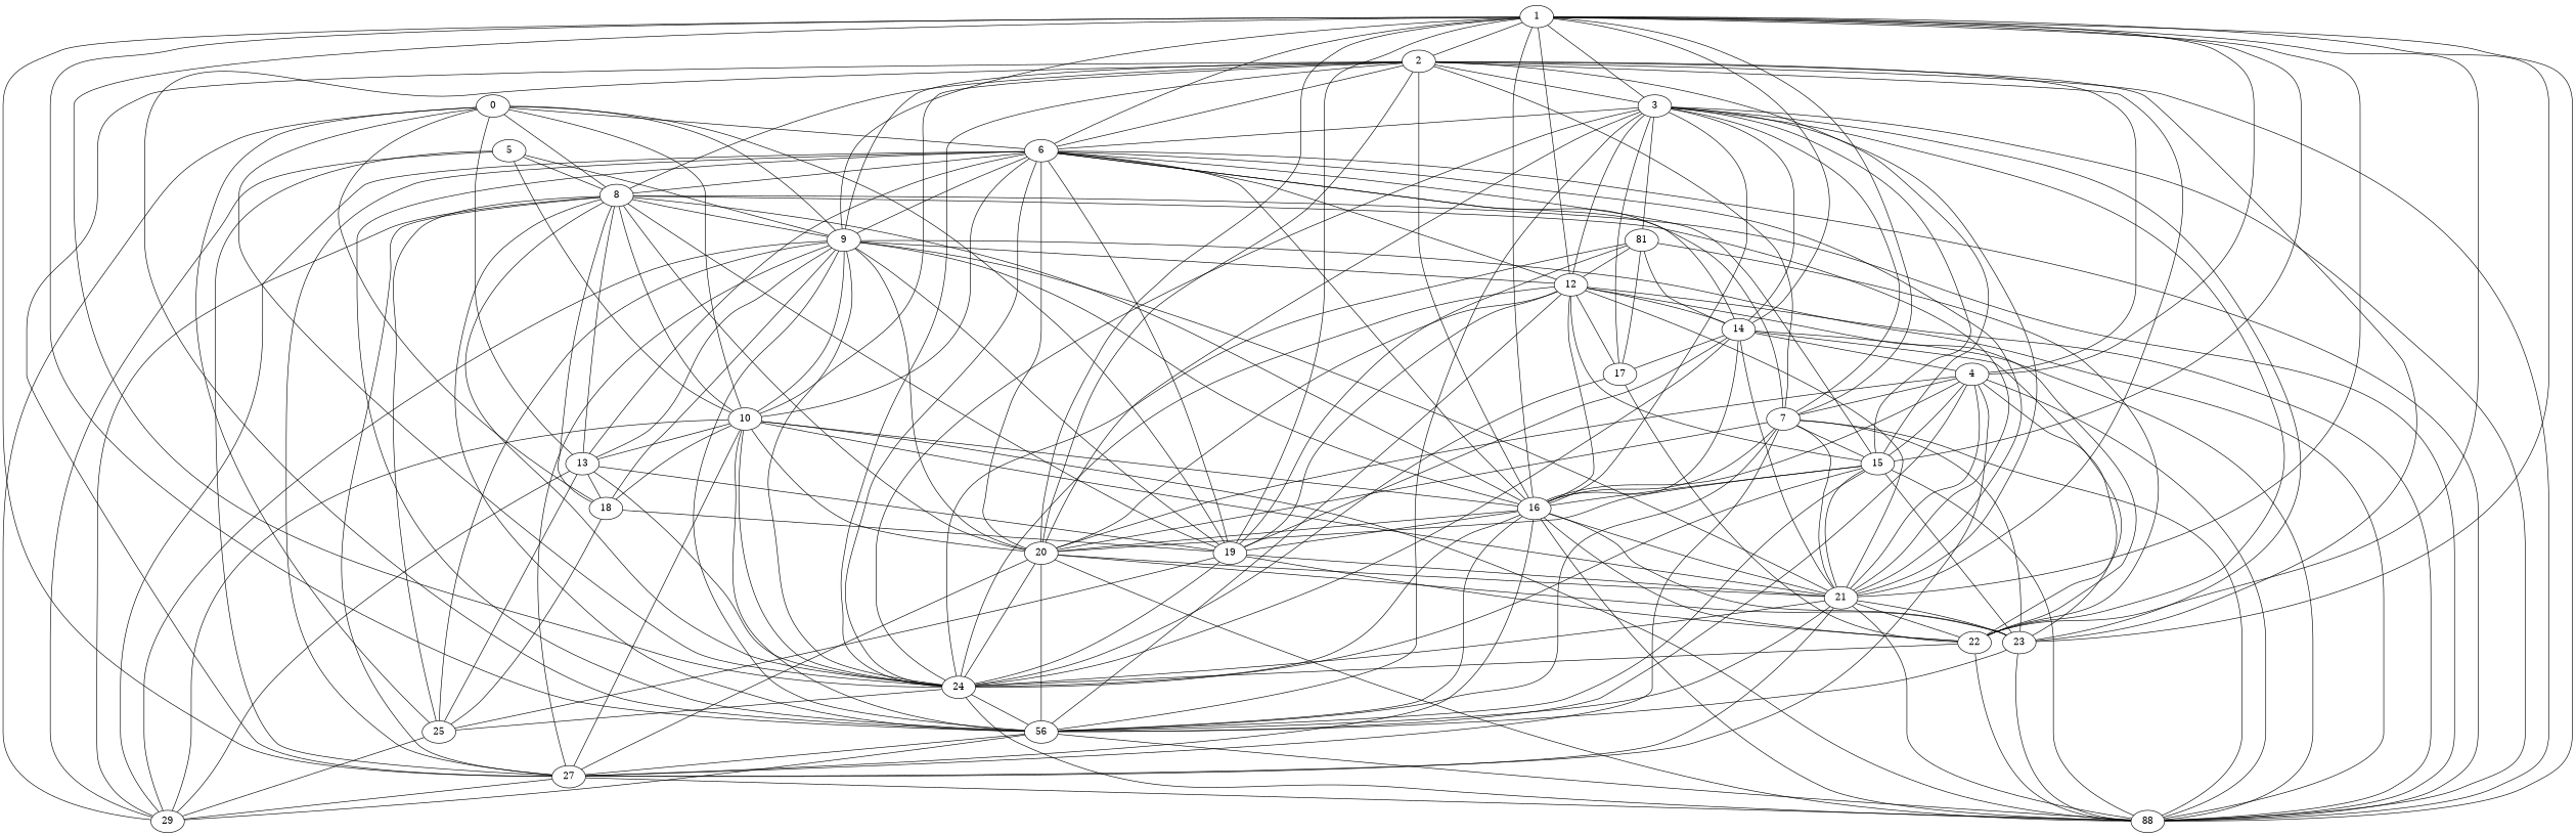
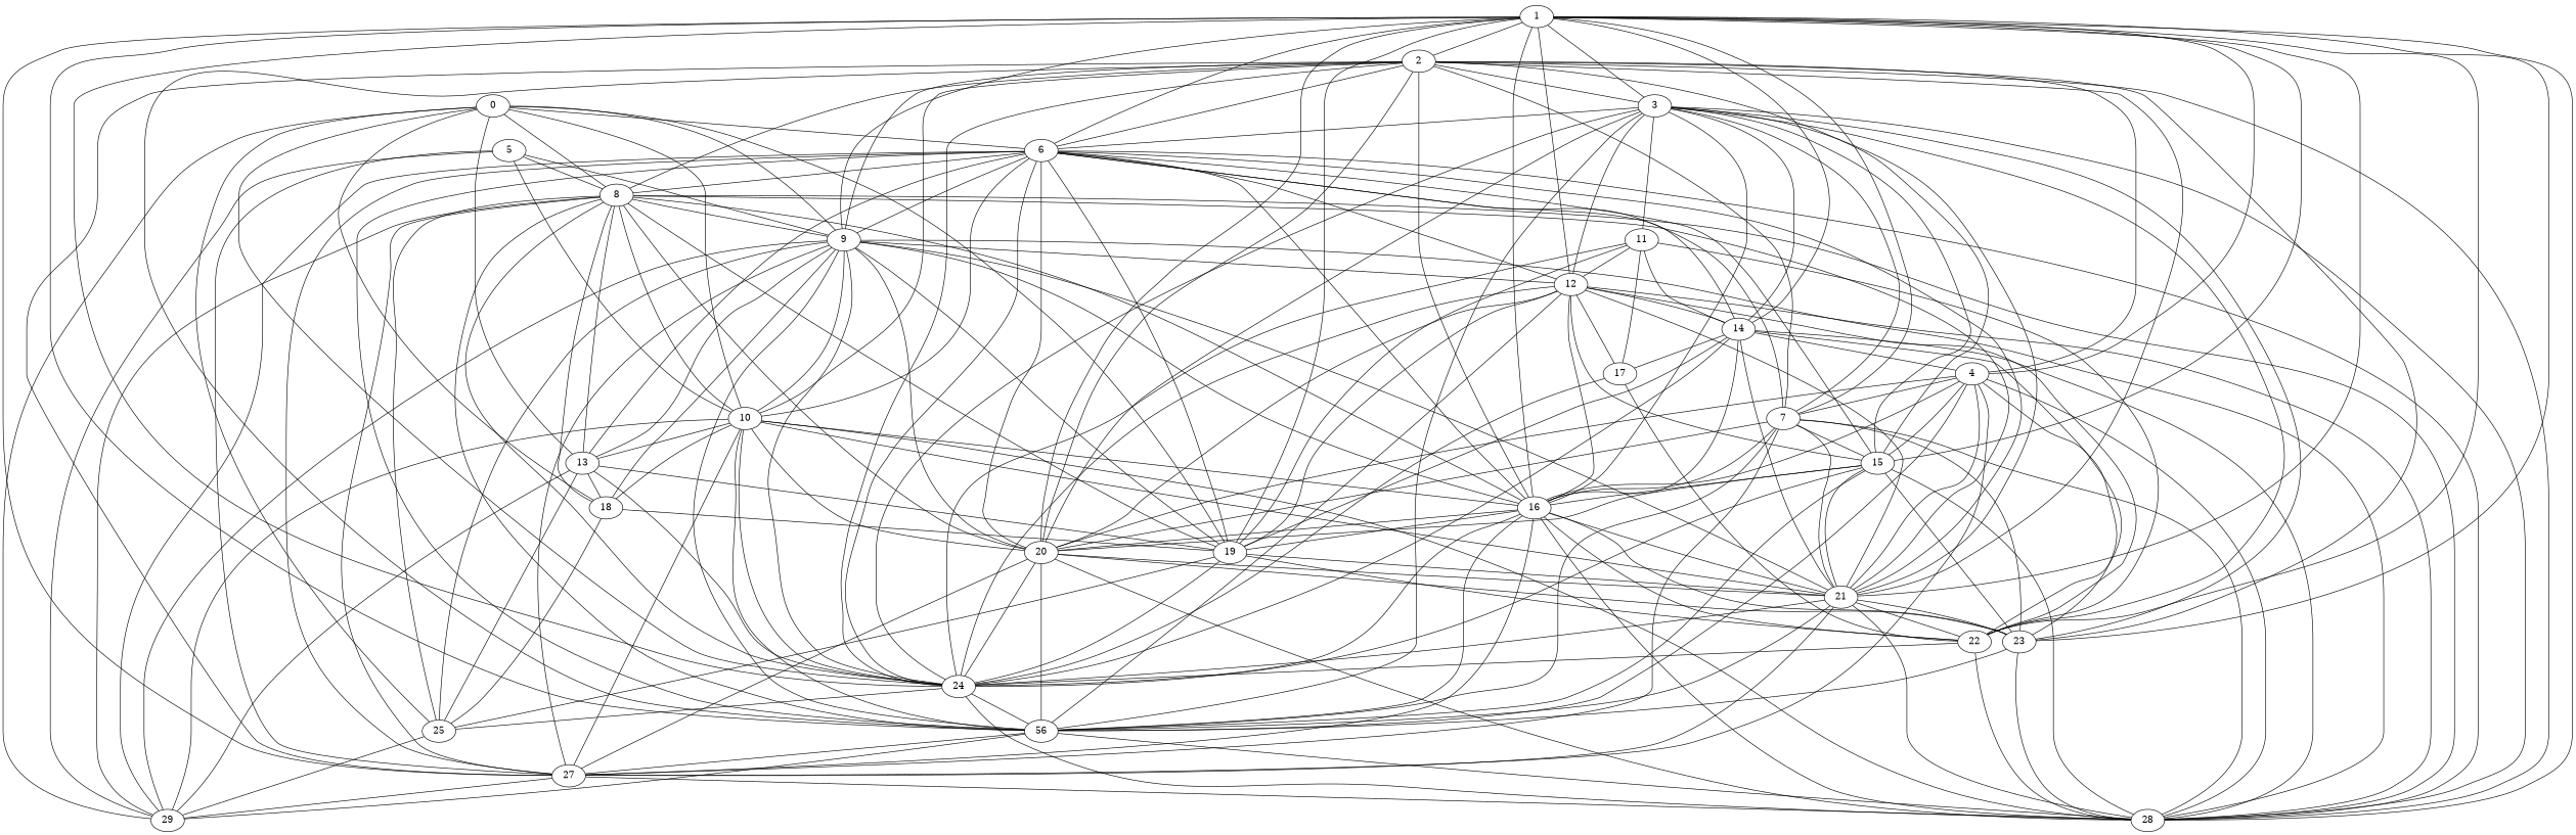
  strict graph {
    0
    6
    8
    9
    10
    13
    18
    19
    24
    25
    29
    7
    12
    14
    15
    16
    20
    21
    n19 [label=56]
    27
-   28 [label=88]
+   28
    22
    1
    2
    3
    4
    23
-   11 [label=81]
+   11
    17
    5
    0 -- 6
    0 -- 8
    0 -- 9
    0 -- 10
    0 -- 13
    0 -- 18
    0 -- 19
    0 -- 24
    0 -- 25
    0 -- 29
    6 -- 8
    6 -- 9
    6 -- 10
    6 -- 13
    6 -- 19
    6 -- 24
    6 -- 29
    6 -- 7
    6 -- 12
    6 -- 14
    6 -- 15
    6 -- 16
    6 -- 20
    6 -- 21
    6 -- n19
    6 -- 27
    6 -- 28
    8 -- 9
    8 -- 10
    8 -- 13
    8 -- 18
    8 -- 19
    8 -- 24
    8 -- 25
    8 -- 29
    8 -- 16
    8 -- 20
    8 -- 21
    8 -- n19
    8 -- 27
    8 -- 28
    9 -- 10
    9 -- 13
    9 -- 18
    9 -- 19
    9 -- 24
    9 -- 25
    9 -- 29
    9 -- 12
    9 -- 16
    9 -- 20
    9 -- 21
    9 -- n19
    9 -- 27
    9 -- 28
    10 -- 13
    10 -- 24
    10 -- 29
    10 -- 16
    10 -- 20
    10 -- 21
    10 -- n19
    10 -- 27
    10 -- 28
    13 -- 18
    13 -- 19
    13 -- 24
    13 -- 25
    13 -- 29
    18 -- 10
    18 -- 19
    18 -- 25
    19 -- 24
    19 -- 25
    19 -- 21
    19 -- 22
    24 -- 25
    24 -- n19
    24 -- 28
    25 -- 29
    7 -- 15
    7 -- 16
    7 -- 20
    7 -- 21
    7 -- n19
    7 -- 27
    7 -- 28
    7 -- 23
    12 -- 19
    12 -- 24
    12 -- 14
    12 -- 15
    12 -- 16
    12 -- 20
    12 -- 21
    12 -- n19
    12 -- 28
    12 -- 22
    12 -- 17
    14 -- 19
    14 -- 24
    14 -- 16
    14 -- 21
    14 -- 28
    14 -- 22
    14 -- 4
    14 -- 17
    15 -- 24
    15 -- 16
    15 -- 20
    15 -- 21
    15 -- n19
    15 -- 28
    15 -- 23
    16 -- 19
    16 -- 24
    16 -- 20
    16 -- 21
    16 -- n19
    16 -- 27
    16 -- 28
    16 -- 22
    16 -- 23
    20 -- 24
    20 -- 21
    20 -- n19
    20 -- 27
    20 -- 28
    20 -- 23
    21 -- 24
    21 -- n19
    21 -- 27
    21 -- 28
    21 -- 22
    21 -- 23
    n19 -- 29
    n19 -- 27
    n19 -- 28
    27 -- 29
    27 -- 28
    22 -- 24
    22 -- 28
    1 -- 6
    1 -- 9
    1 -- 19
    1 -- 24
    1 -- 7
    1 -- 12
    1 -- 14
    1 -- 15
    1 -- 16
    1 -- 20
    1 -- 21
    1 -- n19
    1 -- 27
    1 -- 28
    1 -- 22
    1 -- 2
    1 -- 3
    1 -- 4
    1 -- 23
    2 -- 6
    2 -- 8
    2 -- 9
    2 -- 10
    2 -- 24
    2 -- 7
    2 -- 15
    2 -- 16
    2 -- 20
    2 -- 21
    2 -- n19
    2 -- 27
    2 -- 28
    2 -- 3
    2 -- 4
    2 -- 23
    3 -- 6
    3 -- 24
    3 -- 7
    3 -- 12
    3 -- 14
    3 -- 15
    3 -- 16
    3 -- 20
    3 -- 21
    3 -- n19
    3 -- 28
    3 -- 22
    3 -- 23
    3 -- 11
-   3 -- 17
    4 -- 7
    4 -- 15
    4 -- 16
    4 -- 20
    4 -- 21
    4 -- n19
    4 -- 27
    4 -- 28
    4 -- 23
    23 -- n19
    23 -- 28
    11 -- 19
    11 -- 24
    11 -- 12
    11 -- 14
    11 -- 22
    11 -- 17
    17 -- 24
    17 -- 22
    5 -- 8
    5 -- 9
    5 -- 10
    5 -- 29
    5 -- 27
  }
